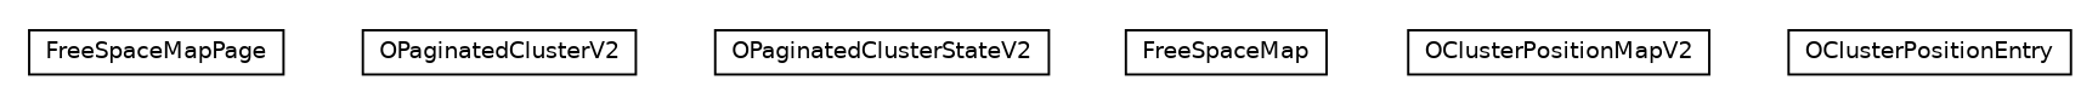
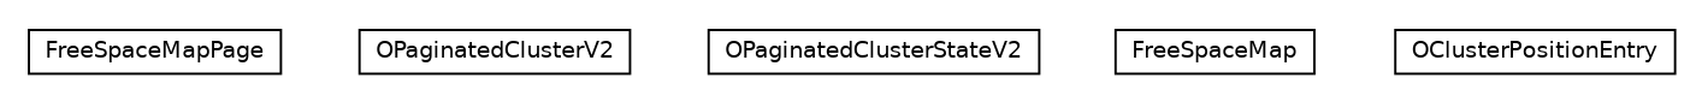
  digraph {
    nodesep=0.25
    ranksep=0.5
    node [fontcolor=black fontname=Helvetica fontsize=10.0 shape=plaintext]
    n1 [label=<<table title="com.orientechnologies.orient.core.storage.cluster.v2.FreeSpaceMapPage" border="0" cellborder="1" cellspacing="0" cellpadding="2" port="p" href="./FreeSpaceMapPage.html"> 		<tr><td><table border="0" cellspacing="0" cellpadding="1"> <tr><td align="center" balign="center"> FreeSpaceMapPage </td></tr> 		</table></td></tr> 		</table>>]
    n2 [label=<<table title="com.orientechnologies.orient.core.storage.cluster.v2.OPaginatedClusterV2" border="0" cellborder="1" cellspacing="0" cellpadding="2" port="p" href="./OPaginatedClusterV2.html"> 		<tr><td><table border="0" cellspacing="0" cellpadding="1"> <tr><td align="center" balign="center"> OPaginatedClusterV2 </td></tr> 		</table></td></tr> 		</table>>]
    n3 [label=<<table title="com.orientechnologies.orient.core.storage.cluster.v2.OPaginatedClusterStateV2" border="0" cellborder="1" cellspacing="0" cellpadding="2" port="p" href="./OPaginatedClusterStateV2.html"> 		<tr><td><table border="0" cellspacing="0" cellpadding="1"> <tr><td align="center" balign="center"> OPaginatedClusterStateV2 </td></tr> 		</table></td></tr> 		</table>>]
    n4 [label=<<table title="com.orientechnologies.orient.core.storage.cluster.v2.FreeSpaceMap" border="0" cellborder="1" cellspacing="0" cellpadding="2" port="p" href="./FreeSpaceMap.html"> 		<tr><td><table border="0" cellspacing="0" cellpadding="1"> <tr><td align="center" balign="center"> FreeSpaceMap </td></tr> 		</table></td></tr> 		</table>>]
-   n5 [label=<<table title="com.orientechnologies.orient.core.storage.cluster.v2.OClusterPositionMapV2" border="0" cellborder="1" cellspacing="0" cellpadding="2" port="p" href="./OClusterPositionMapV2.html"> 		<tr><td><table border="0" cellspacing="0" cellpadding="1"> <tr><td align="center" balign="center"> OClusterPositionMapV2 </td></tr> 		</table></td></tr> 		</table>>]
    n6 [label=<<table title="com.orientechnologies.orient.core.storage.cluster.v2.OClusterPositionMapV2.OClusterPositionEntry" border="0" cellborder="1" cellspacing="0" cellpadding="2" port="p" href="./OClusterPositionMapV2.OClusterPositionEntry.html"> 		<tr><td><table border="0" cellspacing="0" cellpadding="1"> <tr><td align="center" balign="center"> OClusterPositionEntry </td></tr> 		</table></td></tr> 		</table>>]
  }
